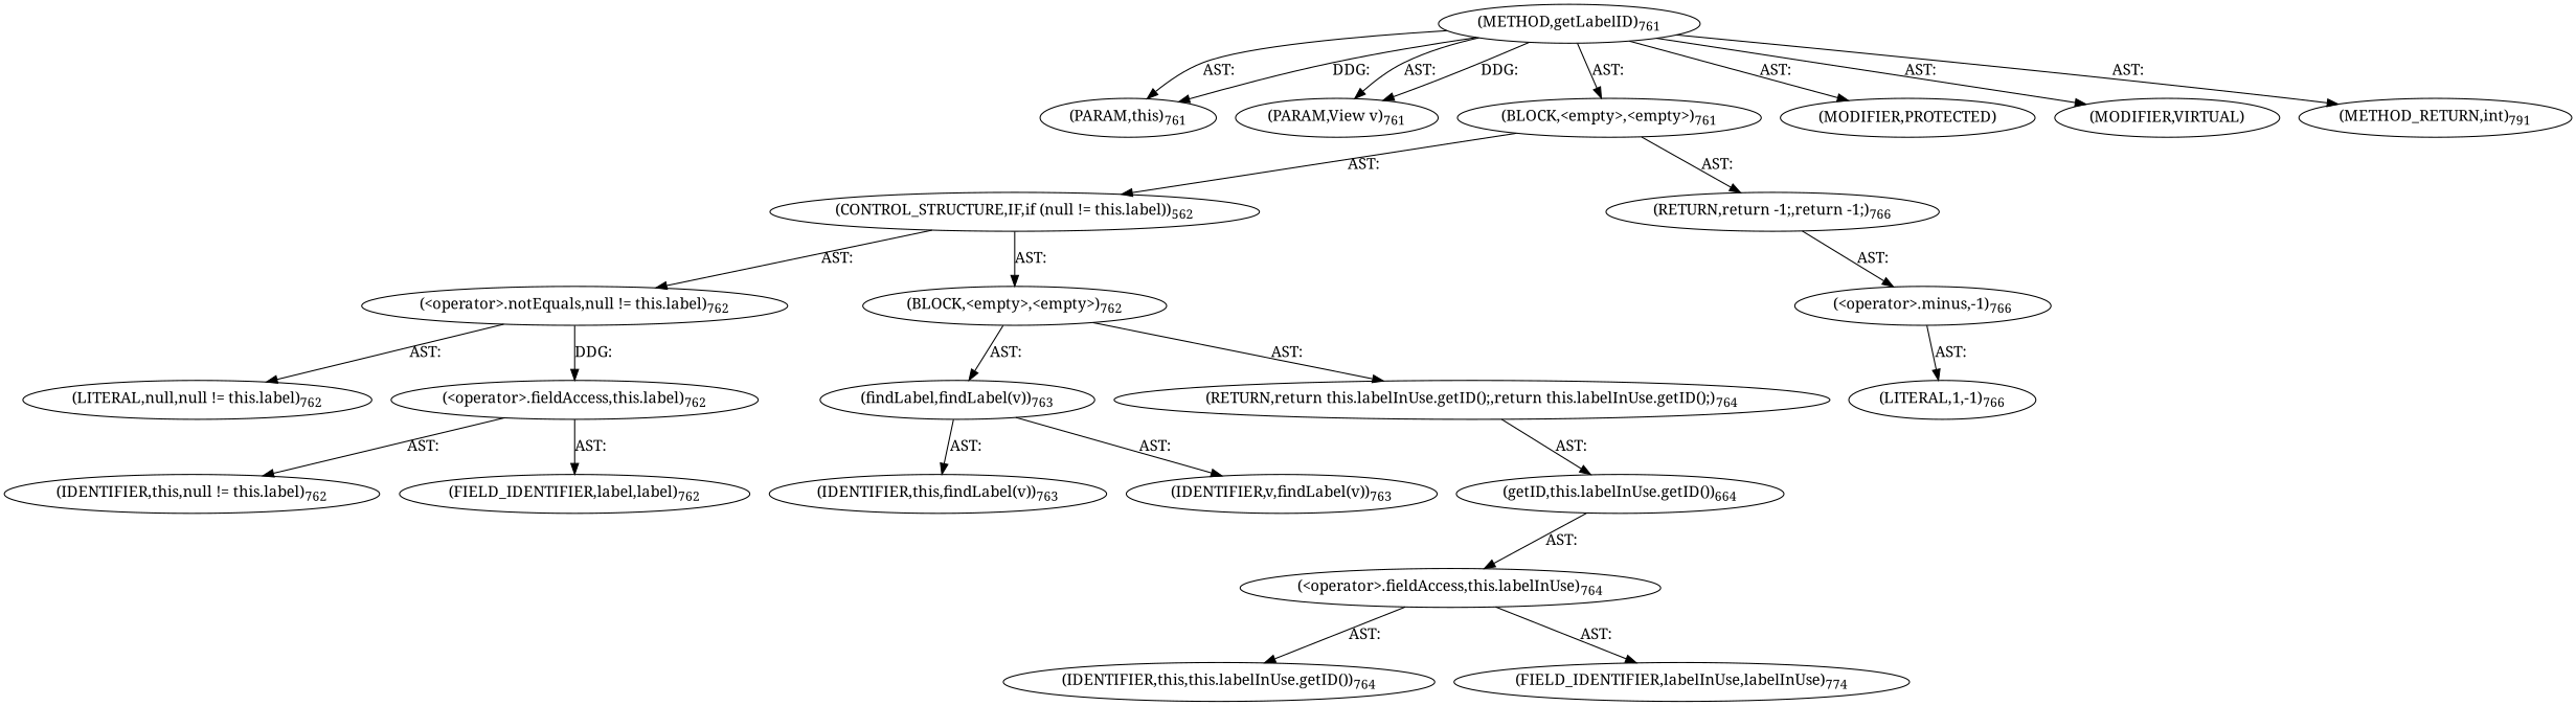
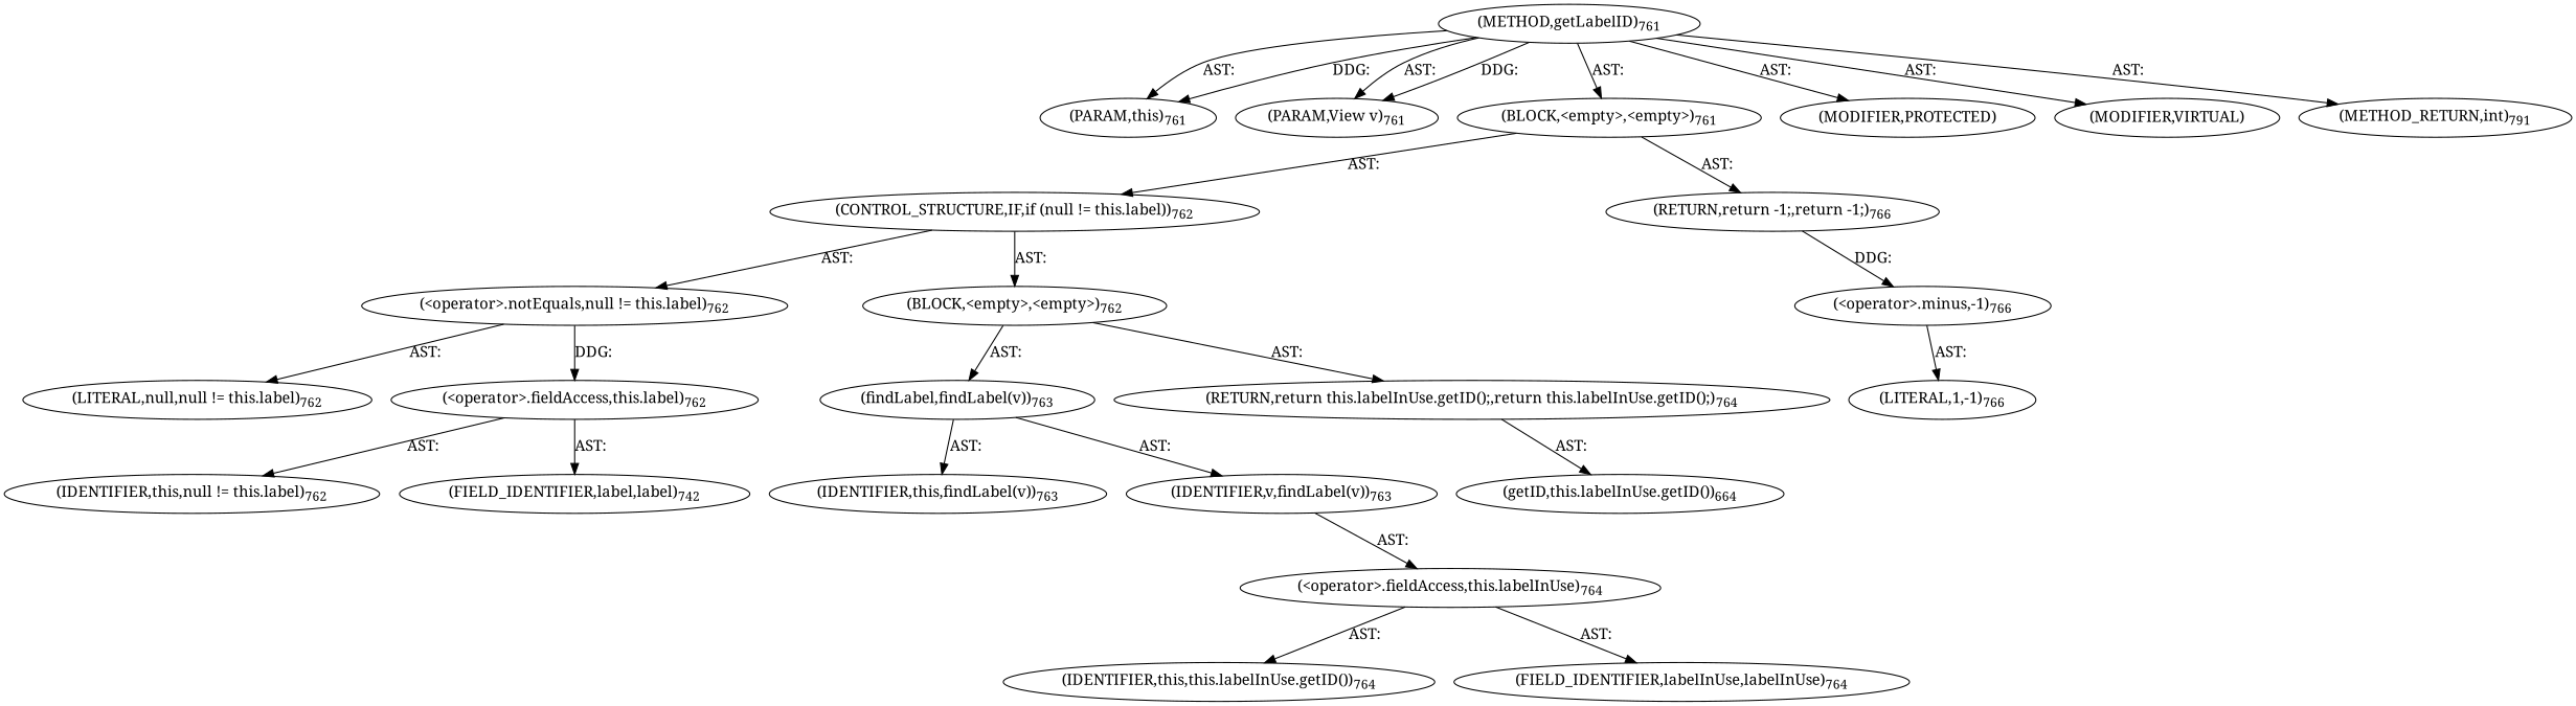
  digraph {
    fontname="Noto Serif"
    node [fontname="Noto Serif"]
    edge [fontname="Noto Serif"]
    n1 [label=<(METHOD,getLabelID)<SUB>761</SUB>>]
    n2 [label=<(PARAM,this)<SUB>761</SUB>>]
    n3 [label=<(PARAM,View v)<SUB>761</SUB>>]
    n4 [label=<(BLOCK,&lt;empty&gt;,&lt;empty&gt;)<SUB>761</SUB>>]
    n5 [label=<(MODIFIER,PROTECTED)>]
    n6 [label=<(MODIFIER,VIRTUAL)>]
    n7 [label=<(METHOD_RETURN,int)<SUB>791</SUB>>]
-   n8 [label=<(CONTROL_STRUCTURE,IF,if (null != this.label))<SUB>562</SUB>>]
+   n8 [label=<(CONTROL_STRUCTURE,IF,if (null != this.label))<SUB>762</SUB>>]
    n9 [label=<(RETURN,return -1;,return -1;)<SUB>766</SUB>>]
    n10 [label=<(&lt;operator&gt;.notEquals,null != this.label)<SUB>762</SUB>>]
    n11 [label=<(BLOCK,&lt;empty&gt;,&lt;empty&gt;)<SUB>762</SUB>>]
    n12 [label=<(&lt;operator&gt;.minus,-1)<SUB>766</SUB>>]
    n13 [label=<(LITERAL,null,null != this.label)<SUB>762</SUB>>]
    n14 [label=<(&lt;operator&gt;.fieldAccess,this.label)<SUB>762</SUB>>]
    n15 [label=<(findLabel,findLabel(v))<SUB>763</SUB>>]
    n16 [label=<(RETURN,return this.labelInUse.getID();,return this.labelInUse.getID();)<SUB>764</SUB>>]
    n17 [label=<(IDENTIFIER,this,null != this.label)<SUB>762</SUB>>]
-   n18 [label=<(FIELD_IDENTIFIER,label,label)<SUB>762</SUB>>]
+   n18 [label=<(FIELD_IDENTIFIER,label,label)<SUB>742</SUB>>]
    n19 [label=<(IDENTIFIER,this,findLabel(v))<SUB>763</SUB>>]
    n20 [label=<(IDENTIFIER,v,findLabel(v))<SUB>763</SUB>>]
    n21 [label=<(getID,this.labelInUse.getID())<SUB>664</SUB>>]
    n22 [label=<(&lt;operator&gt;.fieldAccess,this.labelInUse)<SUB>764</SUB>>]
    n23 [label=<(IDENTIFIER,this,this.labelInUse.getID())<SUB>764</SUB>>]
-   n24 [label=<(FIELD_IDENTIFIER,labelInUse,labelInUse)<SUB>774</SUB>>]
+   n24 [label=<(FIELD_IDENTIFIER,labelInUse,labelInUse)<SUB>764</SUB>>]
    n25 [label=<(LITERAL,1,-1)<SUB>766</SUB>>]
    n1 -> n2 [label="AST: "]
    n1 -> n2 [label="DDG: "]
    n1 -> n3 [label="AST: "]
    n1 -> n3 [label="DDG: "]
    n1 -> n4 [label="AST: "]
    n1 -> n5 [label="AST: "]
    n1 -> n6 [label="AST: "]
    n1 -> n7 [label="AST: "]
    n4 -> n8 [label="AST: "]
    n4 -> n9 [label="AST: "]
    n8 -> n10 [label="AST: "]
    n8 -> n11 [label="AST: "]
-   n9 -> n12 [label="AST: "]
+   n9 -> n12 [label="DDG: "]
    n10 -> n13 [label="AST: "]
    n10 -> n14 [label="DDG: "]
    n11 -> n15 [label="AST: "]
    n11 -> n16 [label="AST: "]
    n12 -> n25 [label="AST: "]
    n14 -> n17 [label="AST: "]
    n14 -> n18 [label="AST: "]
    n15 -> n19 [label="AST: "]
    n15 -> n20 [label="AST: "]
    n16 -> n21 [label="AST: "]
-   n21 -> n22 [label="AST: "]
+   n20 -> n22 [label="AST: "]
    n22 -> n23 [label="AST: "]
    n22 -> n24 [label="AST: "]
  }
